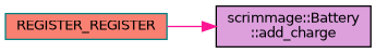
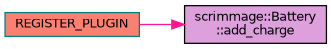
  digraph {
    rankdir=RL
    node [fontname=Helvetica fontsize=10 shape=record style=filled]
    n1 [color=black fillcolor=plum fontcolor=black height=0.2 label="scrimmage::Battery\l::add_charge" width=0.4]
-   n2 [color=teal fillcolor=salmon height=0.2 label=REGISTER_REGISTER width=0.4]
+   n2 [color=teal fillcolor=salmon height=0.2 label=REGISTER_PLUGIN width=0.4]
    n1 -> n2 [color=deeppink dir=back fontname=Helvetica fontsize=10 labelfontname=Helvetica labelfontsize=10 style=solid]
  }
